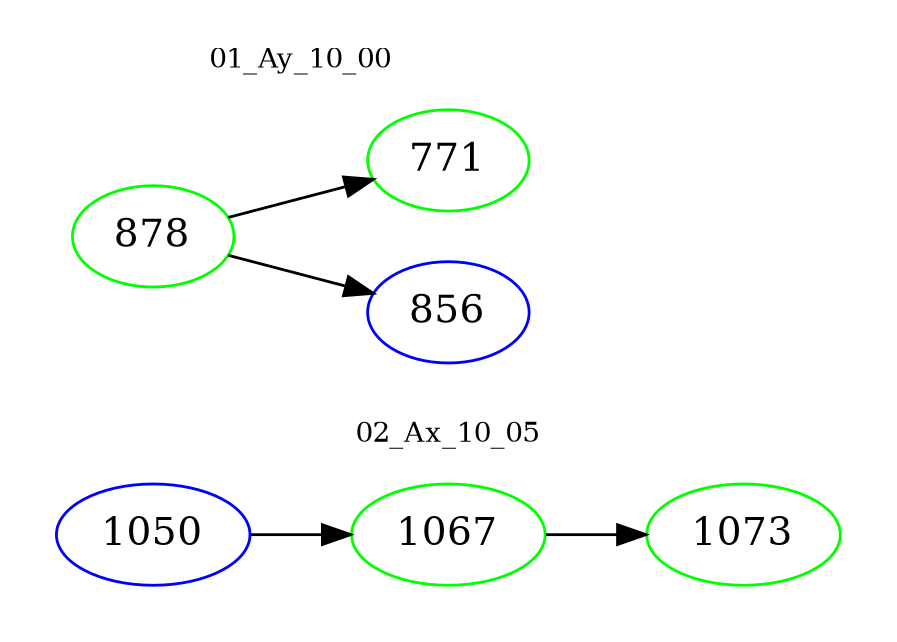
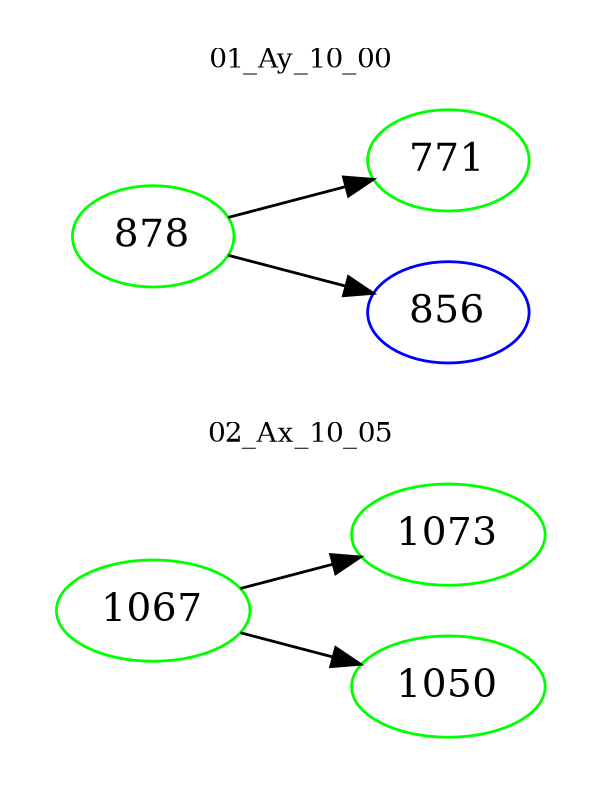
  digraph {
    rankdir=LR
    node [color=green]
    edge [color=black]
    n1 [label=1067]
-   n2 [color=blue label=1050]
+   n2 [label=1050]
    n3 [label=1073]
    n4 [label=878]
    n5 [color=blue label=856]
    n6 [label=771]
    subgraph cluster_1 {
      color=white
      fontsize=10
      label="02_Ax_10_05"
      n1
      n2
      n3
    }
    subgraph cluster_2 {
      color=white
      fontsize=10
      label="01_Ay_10_00"
      n4
      n5
      n6
    }
-   n2 -> n1
+   n1 -> n2
    n1 -> n3
    n4 -> n5
    n4 -> n6
  }
